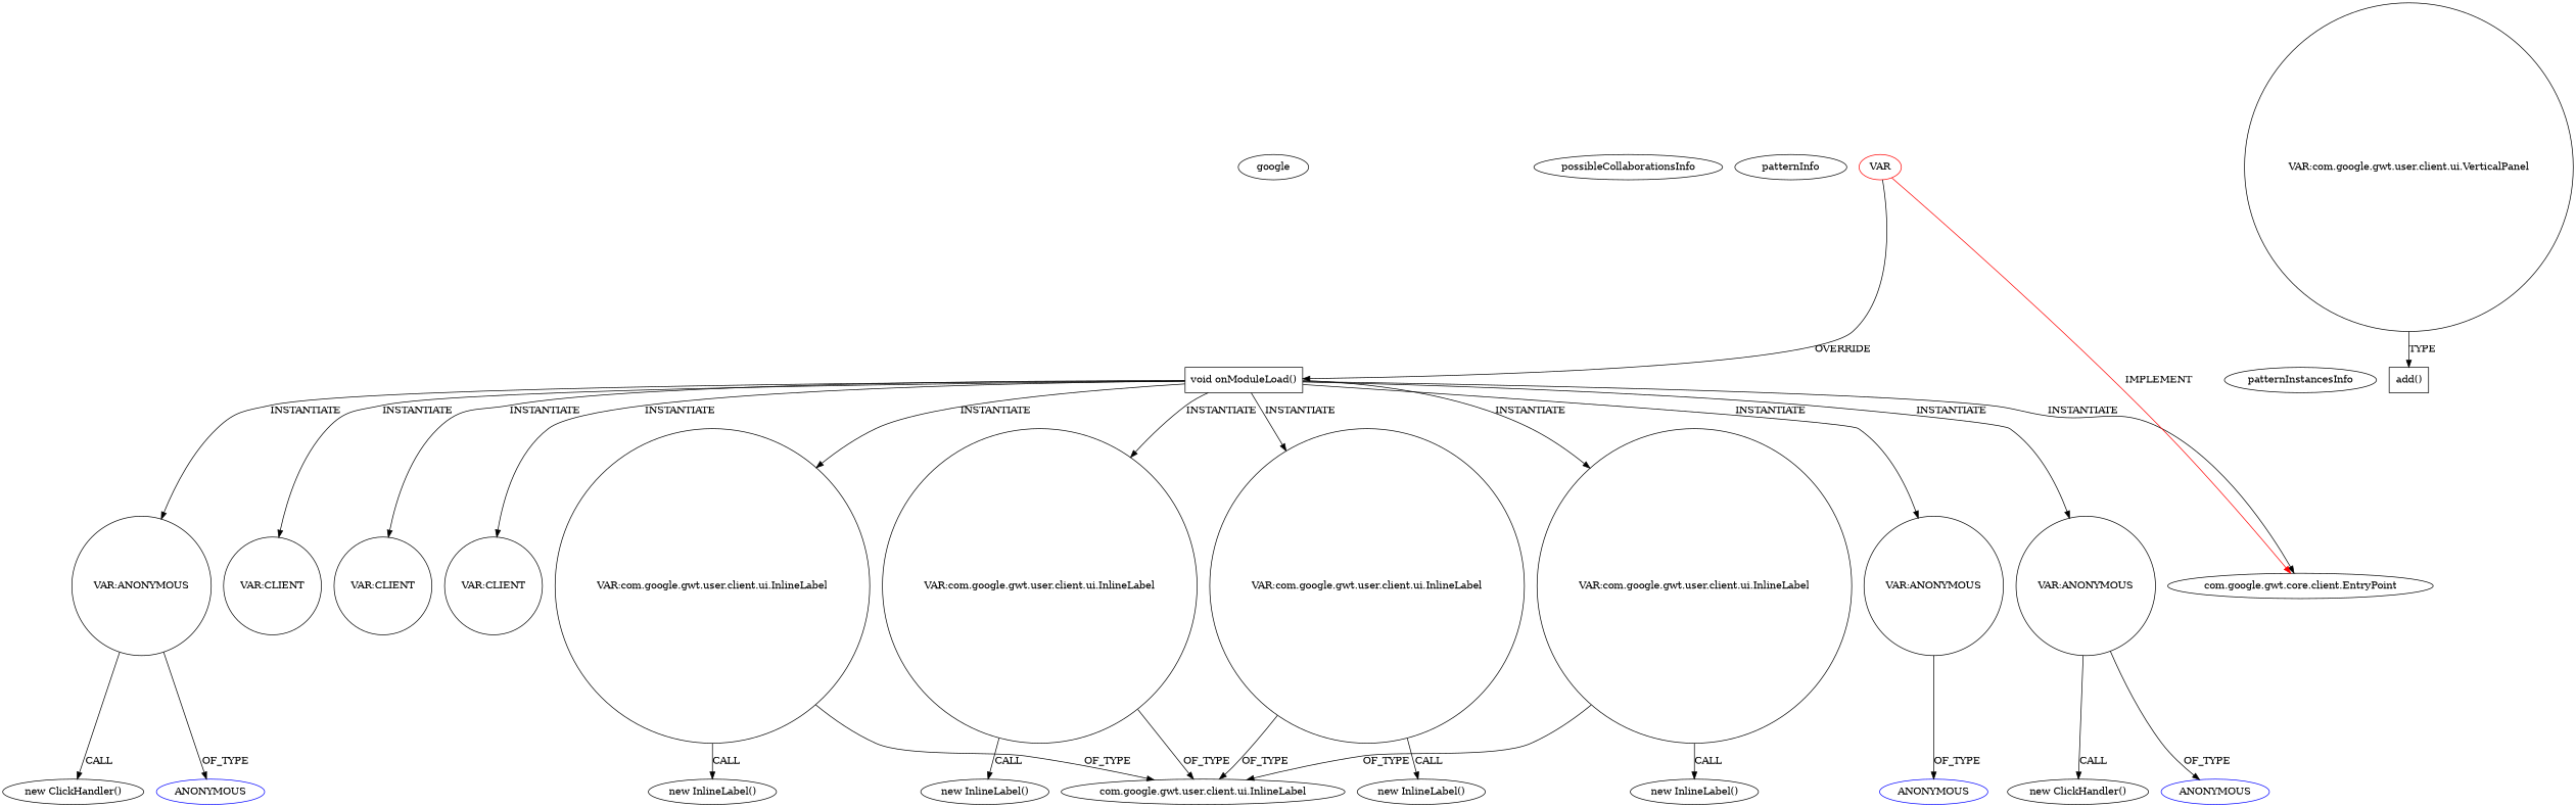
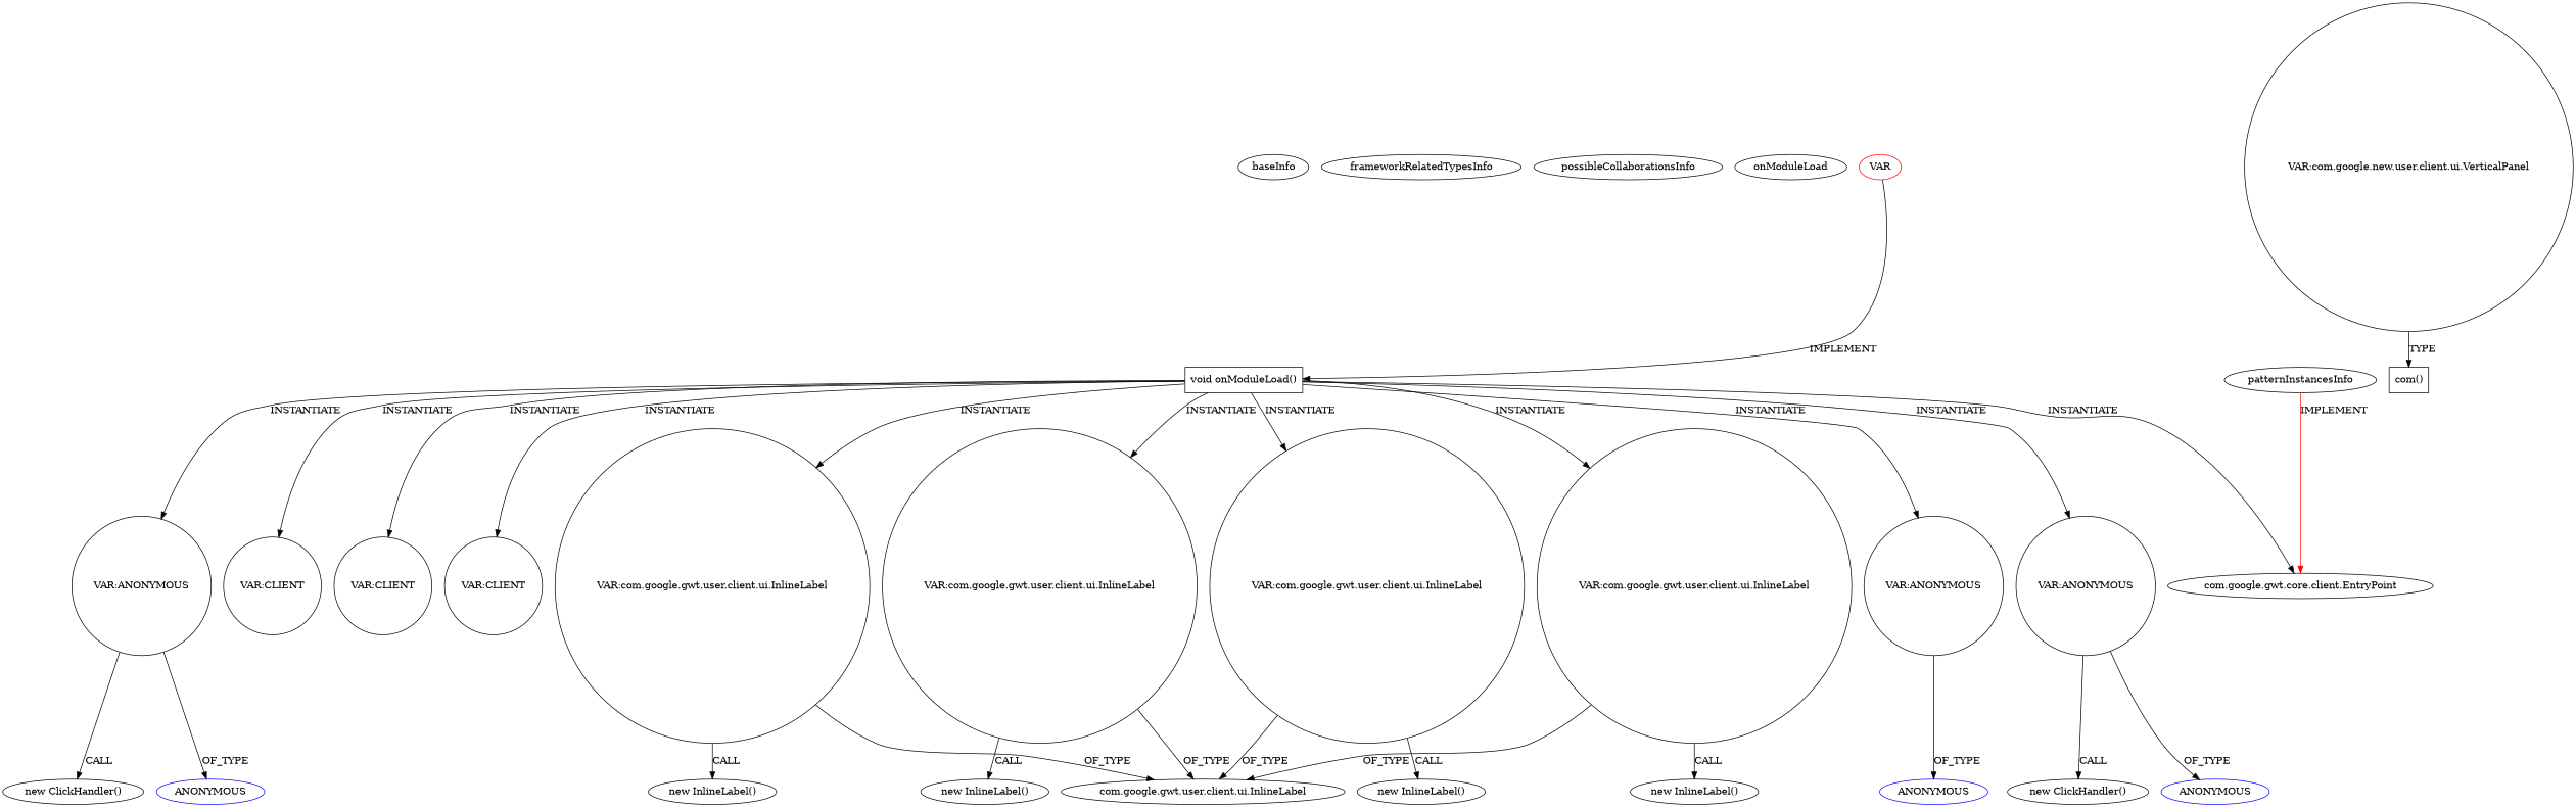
  digraph {
    node [isFrameworkType=false vertexType=VARIABLE_EXPRESION]
-   baseInfo [category=pattern graphId=1084 isAnonymous=false possibleRelation=false label=google isFrameworkType="" vertexType=""]
+   baseInfo [category=pattern graphId=1084 isAnonymous=false possibleRelation=false isFrameworkType="" vertexType=""]
+   frameworkRelatedTypesInfo [0="com.google.gwt.core.client.EntryPoint" isFrameworkType="" vertexType=""]
    possibleCollaborationsInfo [isFrameworkType="" vertexType=""]
-   patternInfo [frequency=2.0 patternRootClient=0 isFrameworkType="" vertexType=""]
+   patternInfo [frequency=2.0 patternRootClient=0 label=onModuleLoad isFrameworkType="" vertexType=""]
    patternInstancesInfo [0="ashtonthomas-gwt-fast-touch-press~/ashtonthomas-gwt-fast-touch-press/gwt-fast-touch-press-master/src/io/ashton/fastpress/client/Gwt_fast_press.java~Gwt_fast_press~744" 1="nakaken0629-mezamashimailgwt~/nakaken0629-mezamashimailgwt/mezamashimailgwt-master/mezamashimailgwt/src/com/appspot/mezamashimailgwt/client/Mezamashimailgwt.java~Mezamashimailgwt~4116" isFrameworkType="" vertexType=""]
    n6 [label="new InlineLabel()" vertexType=CONSTRUCTOR_CALL]
    n7 [label="VAR:com.google.gwt.user.client.ui.InlineLabel" shape=circle]
    n8 [label="com.google.gwt.user.client.ui.InlineLabel" vertexType=FRAMEWORK_CLASS_TYPE]
    n9 [label="VAR:com.google.gwt.user.client.ui.InlineLabel" shape=circle]
    n10 [label="new InlineLabel()" vertexType=CONSTRUCTOR_CALL]
    n11 [label="VAR:com.google.gwt.user.client.ui.InlineLabel" shape=circle]
    n12 [label="new InlineLabel()" vertexType=CONSTRUCTOR_CALL]
    n13 [label="VAR:com.google.gwt.user.client.ui.InlineLabel" shape=circle]
    n14 [label="new InlineLabel()" vertexType=CONSTRUCTOR_CALL]
    n15 [label="void onModuleLoad()" shape=box vertexType=OVERRIDING_METHOD_DECLARATION]
    n16 [label="VAR:ANONYMOUS" shape=circle]
    n17 [label="VAR:ANONYMOUS" shape=circle]
    n18 [label="VAR:ANONYMOUS" shape=circle]
    n19 [label="VAR:CLIENT" shape=circle]
    n20 [label="VAR:CLIENT" shape=circle]
    n21 [label="VAR:CLIENT" shape=circle]
    n22 [label="com.google.gwt.core.client.EntryPoint" vertexType=FRAMEWORK_INTERFACE_TYPE]
    n23 [color=blue label=ANONYMOUS vertexType=REFERENCE_ANONYMOUS_DECLARATION]
    n24 [label="new ClickHandler()" vertexType=CONSTRUCTOR_CALL]
    n25 [color=blue label=ANONYMOUS vertexType=REFERENCE_ANONYMOUS_DECLARATION]
    n26 [label="new ClickHandler()" vertexType=CONSTRUCTOR_CALL]
    n27 [color=blue label=ANONYMOUS vertexType=REFERENCE_ANONYMOUS_DECLARATION]
-   n28 [label="VAR:com.google.gwt.user.client.ui.VerticalPanel" shape=circle]
-   n29 [label="add()" shape=box vertexType=INSIDE_CALL]
+   n28 [label="VAR:com.google.new.user.client.ui.VerticalPanel" shape=circle]
+   n29 [label="com()" shape=box vertexType=INSIDE_CALL]
    n30 [color=red label=VAR vertexType=ROOT_CLIENT_CLASS_DECLARATION]
    n7 -> n6 [label=CALL]
    n7 -> n8 [label=OF_TYPE]
    n9 -> n8 [label=OF_TYPE]
    n9 -> n10 [label=CALL]
    n11 -> n8 [label=OF_TYPE]
    n11 -> n12 [label=CALL]
    n13 -> n8 [label=OF_TYPE]
    n13 -> n14 [label=CALL]
    n15 -> n7 [label=INSTANTIATE]
    n15 -> n9 [label=INSTANTIATE]
    n15 -> n11 [label=INSTANTIATE]
    n15 -> n13 [label=INSTANTIATE]
    n15 -> n16 [label=INSTANTIATE]
    n15 -> n17 [label=INSTANTIATE]
    n15 -> n18 [label=INSTANTIATE]
    n15 -> n19 [label=INSTANTIATE]
    n15 -> n20 [label=INSTANTIATE]
    n15 -> n21 [label=INSTANTIATE]
    n15 -> n22 [label=INSTANTIATE]
    n16 -> n23 [label=OF_TYPE]
    n16 -> n24 [label=CALL]
    n17 -> n25 [label=OF_TYPE]
    n17 -> n26 [label=CALL]
    n18 -> n27 [label=OF_TYPE]
    n28 -> n29 [label=TYPE]
-   n30 -> n15 [label=OVERRIDE]
-   n30 -> n22 [color=red label=IMPLEMENT]
+   n30 -> n15 [label=IMPLEMENT]
+   patternInstancesInfo -> n22 [color=red label=IMPLEMENT]
  }
